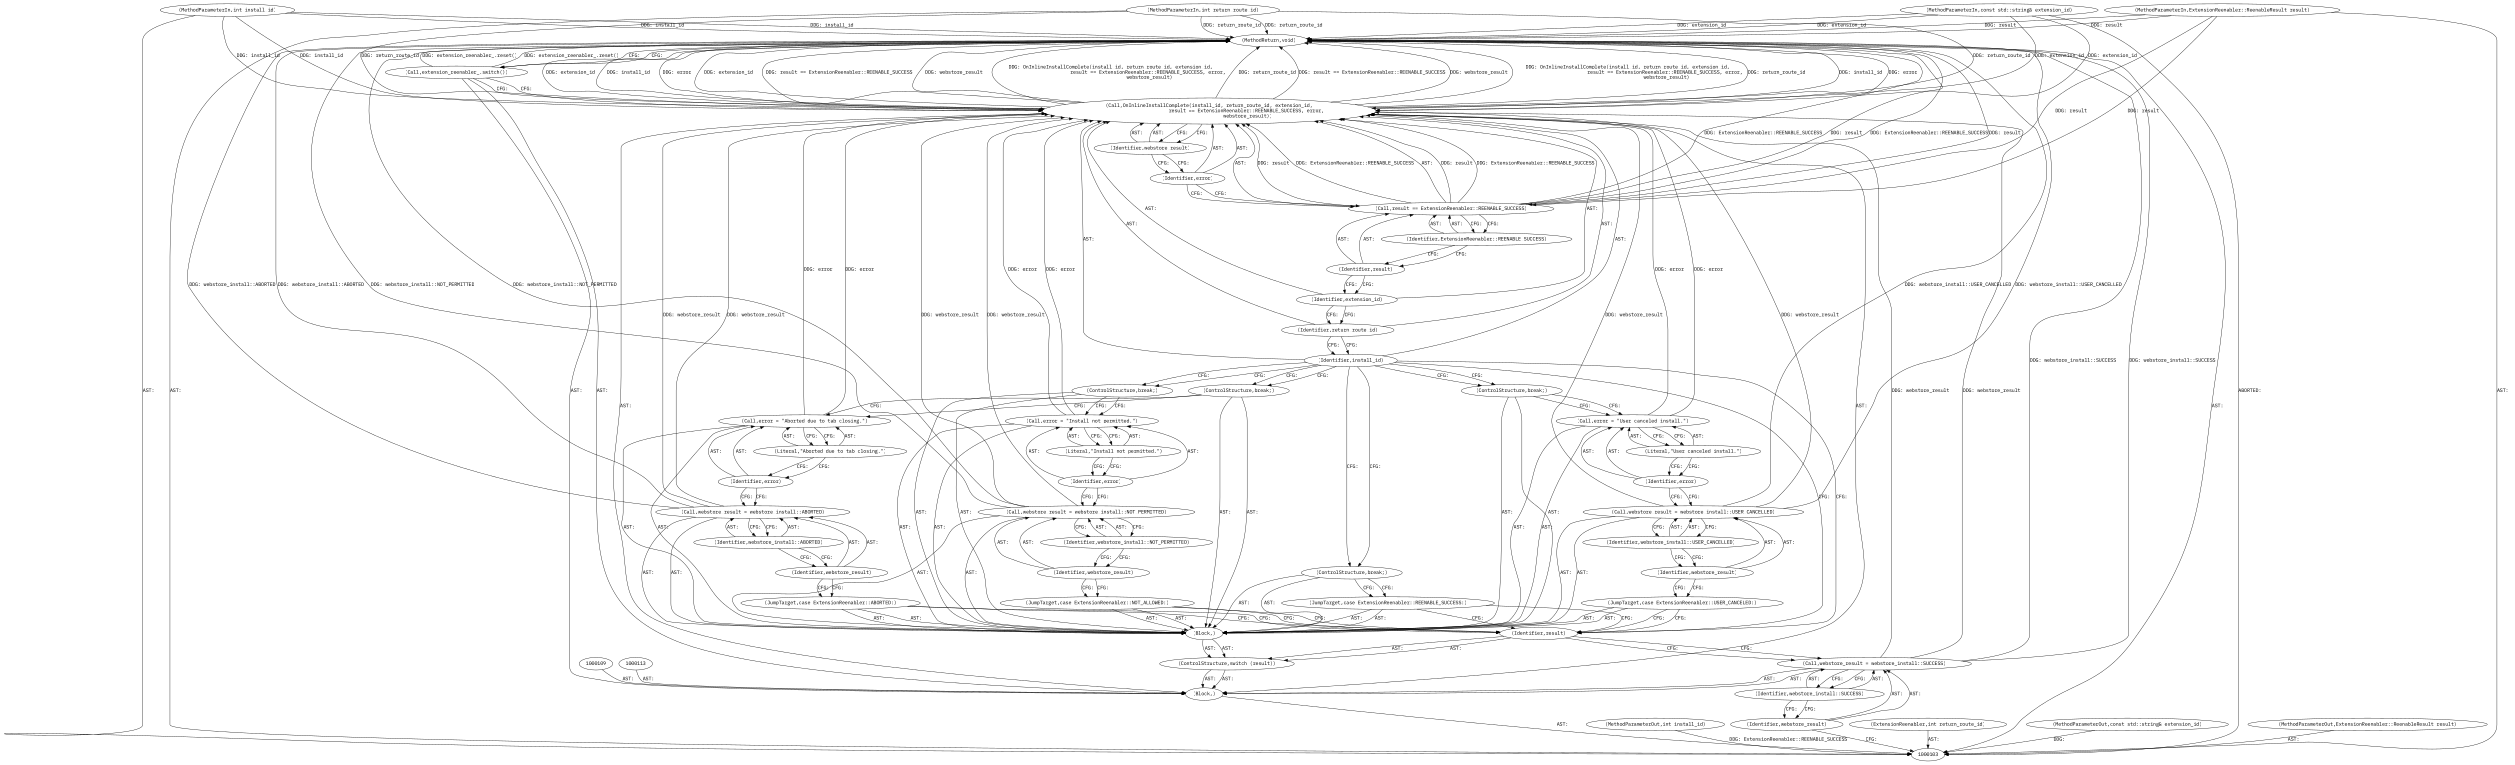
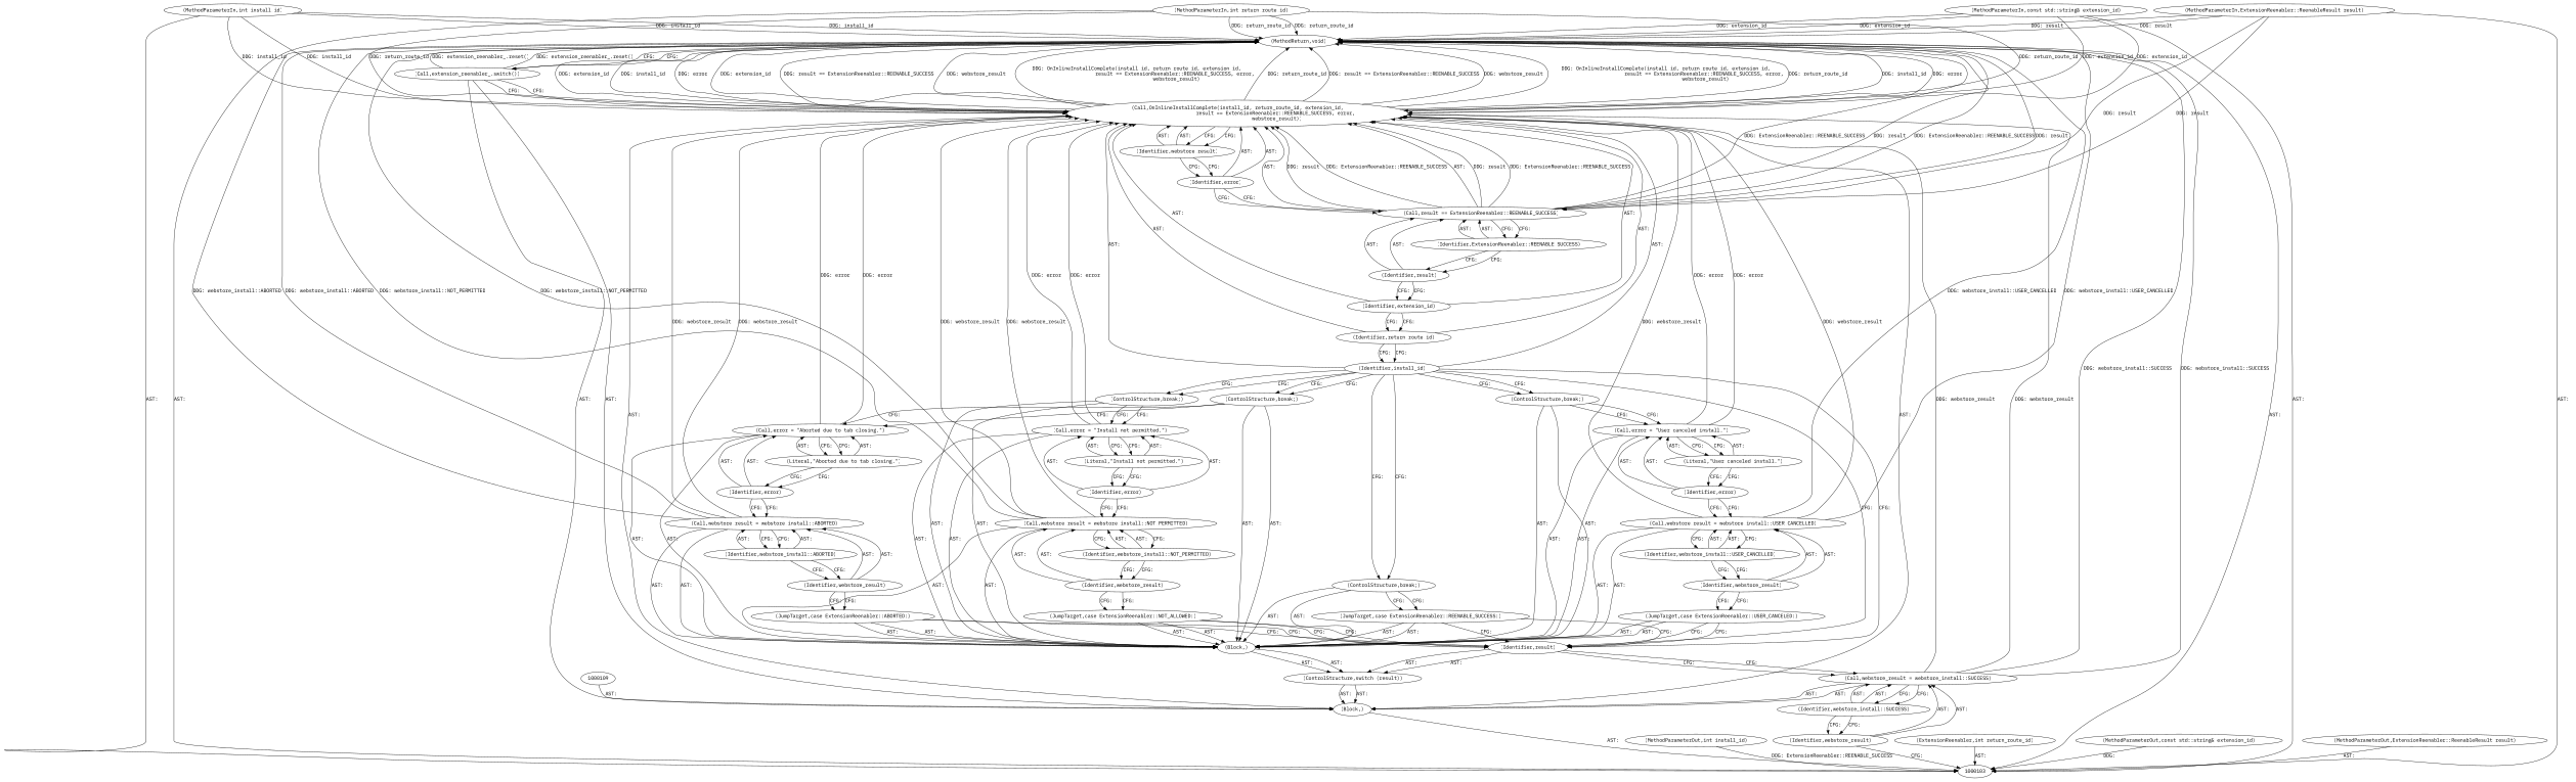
  digraph {
    fontname="IBM Plex Mono"
    node [fontname="IBM Plex Mono"]
    edge [fontname="IBM Plex Mono"]
    n1 [label="(MethodReturn,void)"]
    n2 [label="(Call,extension_reenabler_.switch())"]
    1000103
    n4 [label="(Call,OnInlineInstallComplete(install_id, return_route_id, extension_id,\n                          result == ExtensionReenabler::REENABLE_SUCCESS, error,\n                           webstore_result))"]
    n5 [label="(Block,)"]
    n6 [label="(MethodParameterIn,int install_id)"]
    n7 [label="(Identifier,webstore_result)"]
    n8 [label="(MethodParameterOut,int install_id)"]
    n9 [label="(JumpTarget,case ExtensionReenabler::USER_CANCELED:)"]
    n10 [label="(Identifier,result)"]
    n11 [label="(Block,)"]
    n12 [label="(Call,webstore_result = webstore_install::SUCCESS)"]
    n13 [label="(ControlStructure,switch (result))"]
    n14 [label="(Identifier,webstore_install::USER_CANCELLED)"]
    n15 [label="(Call,webstore_result = webstore_install::USER_CANCELLED)"]
    n16 [label="(Identifier,webstore_result)"]
    n17 [label="(Literal,\"User canceled install.\")"]
    n18 [label="(Call,error = \"User canceled install.\")"]
    n19 [label="(Identifier,error)"]
    n20 [label="(ControlStructure,break;)"]
    n21 [label="(JumpTarget,case ExtensionReenabler::NOT_ALLOWED:)"]
    n22 [label="(Identifier,webstore_install::NOT_PERMITTED)"]
    n23 [label="(Call,webstore_result = webstore_install::NOT_PERMITTED)"]
    n24 [label="(Identifier,webstore_result)"]
    n25 [label="(Literal,\"Install not permitted.\")"]
    n26 [label="(Call,error = \"Install not permitted.\")"]
    n27 [label="(Identifier,error)"]
    n28 [label="(ControlStructure,break;)"]
    n29 [label="(JumpTarget,case ExtensionReenabler::ABORTED:)"]
    n30 [label="(Identifier,webstore_install::ABORTED)"]
    n31 [label="(Call,webstore_result = webstore_install::ABORTED)"]
    n32 [label="(Identifier,webstore_result)"]
    n33 [label="(MethodParameterIn,int return_route_id)"]
    n34 [label="(ExtensionReenabler,int return_route_id)"]
    n35 [label="(Literal,\"Aborted due to tab closing.\")"]
    n36 [label="(Call,error = \"Aborted due to tab closing.\")"]
    n37 [label="(Identifier,error)"]
    n38 [label="(ControlStructure,break;)"]
    n39 [label="(Identifier,error)"]
    n40 [label="(Identifier,install_id)"]
    n41 [label="(ControlStructure,break;)"]
    n42 [label="(JumpTarget,case ExtensionReenabler::REENABLE_SUCCESS:)"]
    n43 [label="(Identifier,return_route_id)"]
    n44 [label="(Identifier,extension_id)"]
    n45 [label="(Call,result == ExtensionReenabler::REENABLE_SUCCESS)"]
    n46 [label="(Identifier,ExtensionReenabler::REENABLE_SUCCESS)"]
    n47 [label="(Identifier,result)"]
    n48 [label="(MethodParameterIn,const std::string& extension_id)"]
    n49 [label="(MethodParameterOut,const std::string& extension_id)"]
    n50 [label="(MethodParameterIn,ExtensionReenabler::ReenableResult result)"]
    n51 [label="(MethodParameterOut,ExtensionReenabler::ReenableResult result)"]
    n52 [label="(Identifier,webstore_install::SUCCESS)"]
    n53 [label="(Identifier,webstore_result)"]
    1000109
-   1000113
    n1 -> n2 [label="CFG: "]
    n1 -> n2 [label="CFG: "]
    n1 -> 1000103 [label="AST: "]
    n2 -> n1 [label="DDG: extension_reenabler_.reset()"]
    n2 -> n1 [label="DDG: extension_reenabler_.reset()"]
    n2 -> n4 [label="CFG: "]
    n2 -> n4 [label="CFG: "]
    n2 -> n5 [label="AST: "]
    n2 -> n5 [label="AST: "]
    n4 -> n1 [label="DDG: install_id"]
    n4 -> n1 [label="DDG: error"]
    n4 -> n1 [label="DDG: extension_id"]
    n4 -> n1 [label="DDG: result == ExtensionReenabler::REENABLE_SUCCESS"]
    n4 -> n1 [label="DDG: webstore_result"]
    n4 -> n1 [label="DDG: OnInlineInstallComplete(install_id, return_route_id, extension_id,\n                          result == ExtensionReenabler::REENABLE_SUCCESS, error,\n                           webstore_result)"]
    n4 -> n1 [label="DDG: return_route_id"]
    n4 -> n1 [label="DDG: install_id"]
    n4 -> n1 [label="DDG: error"]
    n4 -> n1 [label="DDG: extension_id"]
    n4 -> n1 [label="DDG: result == ExtensionReenabler::REENABLE_SUCCESS"]
    n4 -> n1 [label="DDG: webstore_result"]
    n4 -> n1 [label="DDG: OnInlineInstallComplete(install_id, return_route_id, extension_id,\n                          result == ExtensionReenabler::REENABLE_SUCCESS, error,\n                           webstore_result)"]
    n4 -> n1 [label="DDG: return_route_id"]
    n4 -> n5 [label="AST: "]
    n4 -> n5 [label="AST: "]
    n4 -> n7 [label="CFG: "]
    n4 -> n7 [label="CFG: "]
    n5 -> 1000103 [label="AST: "]
    n6 -> n1 [label="DDG: install_id"]
    n6 -> n1 [label="DDG: install_id"]
    n6 -> 1000103 [label="AST: "]
    n6 -> n4 [label="DDG: install_id"]
    n6 -> n4 [label="DDG: install_id"]
    n7 -> n4 [label="AST: "]
    n7 -> n4 [label="AST: "]
    n7 -> n39 [label="CFG: "]
    n7 -> n39 [label="CFG: "]
    n8 -> 1000103 [label="DDG: ExtensionReenabler::REENABLE_SUCCESS"]
    n9 -> n10 [label="CFG: "]
    n9 -> n10 [label="CFG: "]
    n9 -> n11 [label="AST: "]
    n9 -> n11 [label="AST: "]
    n10 -> n12 [label="CFG: "]
    n10 -> n12 [label="CFG: "]
    n10 -> n13 [label="AST: "]
    n10 -> n13 [label="AST: "]
    n11 -> n13 [label="AST: "]
    n11 -> n13 [label="AST: "]
    n12 -> n1 [label="DDG: webstore_install::SUCCESS"]
    n12 -> n1 [label="DDG: webstore_install::SUCCESS"]
    n12 -> n4 [label="DDG: webstore_result"]
    n12 -> n4 [label="DDG: webstore_result"]
    n12 -> n5 [label="AST: "]
    n12 -> n5 [label="AST: "]
    n12 -> n52 [label="CFG: "]
    n12 -> n52 [label="CFG: "]
    n13 -> n5 [label="AST: "]
    n13 -> n5 [label="AST: "]
    n14 -> n15 [label="AST: "]
    n14 -> n15 [label="AST: "]
    n14 -> n16 [label="CFG: "]
    n14 -> n16 [label="CFG: "]
    n15 -> n1 [label="DDG: webstore_install::USER_CANCELLED"]
    n15 -> n1 [label="DDG: webstore_install::USER_CANCELLED"]
    n15 -> n4 [label="DDG: webstore_result"]
    n15 -> n4 [label="DDG: webstore_result"]
    n15 -> n11 [label="AST: "]
    n15 -> n11 [label="AST: "]
    n15 -> n14 [label="CFG: "]
    n15 -> n14 [label="CFG: "]
    n16 -> n9 [label="CFG: "]
    n16 -> n9 [label="CFG: "]
    n16 -> n15 [label="AST: "]
    n16 -> n15 [label="AST: "]
    n17 -> n18 [label="AST: "]
    n17 -> n18 [label="AST: "]
    n17 -> n19 [label="CFG: "]
    n17 -> n19 [label="CFG: "]
    n18 -> n4 [label="DDG: error"]
    n18 -> n4 [label="DDG: error"]
    n18 -> n11 [label="AST: "]
    n18 -> n11 [label="AST: "]
    n18 -> n17 [label="CFG: "]
    n18 -> n17 [label="CFG: "]
    n19 -> n15 [label="CFG: "]
    n19 -> n15 [label="CFG: "]
    n19 -> n18 [label="AST: "]
    n19 -> n18 [label="AST: "]
    n20 -> n11 [label="AST: "]
    n20 -> n11 [label="AST: "]
    n20 -> n18 [label="CFG: "]
    n20 -> n18 [label="CFG: "]
    n21 -> n10 [label="CFG: "]
    n21 -> n10 [label="CFG: "]
    n21 -> n11 [label="AST: "]
    n21 -> n11 [label="AST: "]
    n22 -> n23 [label="AST: "]
    n22 -> n23 [label="AST: "]
    n22 -> n24 [label="CFG: "]
    n22 -> n24 [label="CFG: "]
    n23 -> n1 [label="DDG: webstore_install::NOT_PERMITTED"]
    n23 -> n1 [label="DDG: webstore_install::NOT_PERMITTED"]
    n23 -> n4 [label="DDG: webstore_result"]
    n23 -> n4 [label="DDG: webstore_result"]
    n23 -> n11 [label="AST: "]
    n23 -> n11 [label="AST: "]
    n23 -> n22 [label="CFG: "]
    n23 -> n22 [label="CFG: "]
    n24 -> n21 [label="CFG: "]
    n24 -> n21 [label="CFG: "]
    n24 -> n23 [label="AST: "]
    n24 -> n23 [label="AST: "]
    n25 -> n26 [label="AST: "]
    n25 -> n26 [label="AST: "]
    n25 -> n27 [label="CFG: "]
    n25 -> n27 [label="CFG: "]
    n26 -> n4 [label="DDG: error"]
    n26 -> n4 [label="DDG: error"]
    n26 -> n11 [label="AST: "]
    n26 -> n11 [label="AST: "]
    n26 -> n25 [label="CFG: "]
    n26 -> n25 [label="CFG: "]
    n27 -> n23 [label="CFG: "]
    n27 -> n23 [label="CFG: "]
    n27 -> n26 [label="AST: "]
    n27 -> n26 [label="AST: "]
    n28 -> n11 [label="AST: "]
    n28 -> n11 [label="AST: "]
    n28 -> n26 [label="CFG: "]
    n28 -> n26 [label="CFG: "]
    n29 -> n10 [label="CFG: "]
    n29 -> n10 [label="CFG: "]
    n29 -> n11 [label="AST: "]
    n29 -> n11 [label="AST: "]
    n30 -> n31 [label="AST: "]
    n30 -> n31 [label="AST: "]
    n30 -> n32 [label="CFG: "]
    n30 -> n32 [label="CFG: "]
    n31 -> n1 [label="DDG: webstore_install::ABORTED"]
    n31 -> n1 [label="DDG: webstore_install::ABORTED"]
    n31 -> n4 [label="DDG: webstore_result"]
    n31 -> n4 [label="DDG: webstore_result"]
    n31 -> n11 [label="AST: "]
    n31 -> n11 [label="AST: "]
    n31 -> n30 [label="CFG: "]
    n31 -> n30 [label="CFG: "]
    n32 -> n29 [label="CFG: "]
    n32 -> n29 [label="CFG: "]
    n32 -> n31 [label="AST: "]
    n32 -> n31 [label="AST: "]
    n33 -> n1 [label="DDG: return_route_id"]
    n33 -> n1 [label="DDG: return_route_id"]
    n33 -> 1000103 [label="AST: "]
    n33 -> n4 [label="DDG: return_route_id"]
    n33 -> n4 [label="DDG: return_route_id"]
    n34 -> 1000103 [label="AST: "]
    n35 -> n36 [label="AST: "]
    n35 -> n36 [label="AST: "]
    n35 -> n37 [label="CFG: "]
    n35 -> n37 [label="CFG: "]
    n36 -> n4 [label="DDG: error"]
    n36 -> n4 [label="DDG: error"]
    n36 -> n11 [label="AST: "]
    n36 -> n11 [label="AST: "]
    n36 -> n35 [label="CFG: "]
    n36 -> n35 [label="CFG: "]
    n37 -> n31 [label="CFG: "]
    n37 -> n31 [label="CFG: "]
    n37 -> n36 [label="AST: "]
    n37 -> n36 [label="AST: "]
    n38 -> n11 [label="AST: "]
    n38 -> n11 [label="AST: "]
    n38 -> n36 [label="CFG: "]
    n38 -> n36 [label="CFG: "]
    n39 -> n4 [label="AST: "]
    n39 -> n4 [label="AST: "]
    n39 -> n45 [label="CFG: "]
    n39 -> n45 [label="CFG: "]
    n40 -> n4 [label="AST: "]
    n40 -> n4 [label="AST: "]
    n40 -> n10 [label="CFG: "]
    n40 -> n10 [label="CFG: "]
    n40 -> n20 [label="CFG: "]
    n40 -> n20 [label="CFG: "]
    n40 -> n28 [label="CFG: "]
    n40 -> n28 [label="CFG: "]
    n40 -> n38 [label="CFG: "]
    n40 -> n38 [label="CFG: "]
    n40 -> n41 [label="CFG: "]
    n40 -> n41 [label="CFG: "]
    n41 -> n11 [label="AST: "]
    n41 -> n11 [label="AST: "]
    n41 -> n42 [label="CFG: "]
    n41 -> n42 [label="CFG: "]
    n42 -> n10 [label="CFG: "]
    n42 -> n10 [label="CFG: "]
    n42 -> n11 [label="AST: "]
    n42 -> n11 [label="AST: "]
    n43 -> n4 [label="AST: "]
    n43 -> n4 [label="AST: "]
    n43 -> n40 [label="CFG: "]
    n43 -> n40 [label="CFG: "]
    n44 -> n4 [label="AST: "]
    n44 -> n4 [label="AST: "]
    n44 -> n43 [label="CFG: "]
    n44 -> n43 [label="CFG: "]
    n45 -> n1 [label="DDG: ExtensionReenabler::REENABLE_SUCCESS"]
    n45 -> n1 [label="DDG: result"]
    n45 -> n1 [label="DDG: ExtensionReenabler::REENABLE_SUCCESS"]
    n45 -> n1 [label="DDG: result"]
    n45 -> n4 [label="AST: "]
    n45 -> n4 [label="DDG: result"]
    n45 -> n4 [label="DDG: ExtensionReenabler::REENABLE_SUCCESS"]
    n45 -> n4 [label="AST: "]
    n45 -> n4 [label="DDG: result"]
    n45 -> n4 [label="DDG: ExtensionReenabler::REENABLE_SUCCESS"]
    n45 -> n46 [label="CFG: "]
    n45 -> n46 [label="CFG: "]
    n46 -> n45 [label="AST: "]
    n46 -> n45 [label="AST: "]
    n46 -> n47 [label="CFG: "]
    n46 -> n47 [label="CFG: "]
    n47 -> n44 [label="CFG: "]
    n47 -> n44 [label="CFG: "]
    n47 -> n45 [label="AST: "]
    n47 -> n45 [label="AST: "]
    n48 -> n1 [label="DDG: extension_id"]
    n48 -> n1 [label="DDG: extension_id"]
-   n48 -> 1000103 [label="ABORTED: "]
+   n48 -> 1000103 [label="AST: "]
    n48 -> n4 [label="DDG: extension_id"]
    n48 -> n4 [label="DDG: extension_id"]
    n49 -> 1000103 [label="DDG: "]
    n50 -> n1 [label="DDG: result"]
    n50 -> n1 [label="DDG: result"]
    n50 -> 1000103 [label="AST: "]
    n50 -> n45 [label="DDG: result"]
    n50 -> n45 [label="DDG: result"]
    n51 -> 1000103 [label="AST: "]
    n52 -> n12 [label="AST: "]
    n52 -> n12 [label="AST: "]
    n52 -> n53 [label="CFG: "]
    n52 -> n53 [label="CFG: "]
    n53 -> 1000103 [label="CFG: "]
    n53 -> n12 [label="AST: "]
    n53 -> n12 [label="AST: "]
    1000109 -> n5 [label="AST: "]
-   1000113 -> n5 [label="AST: "]
  }
